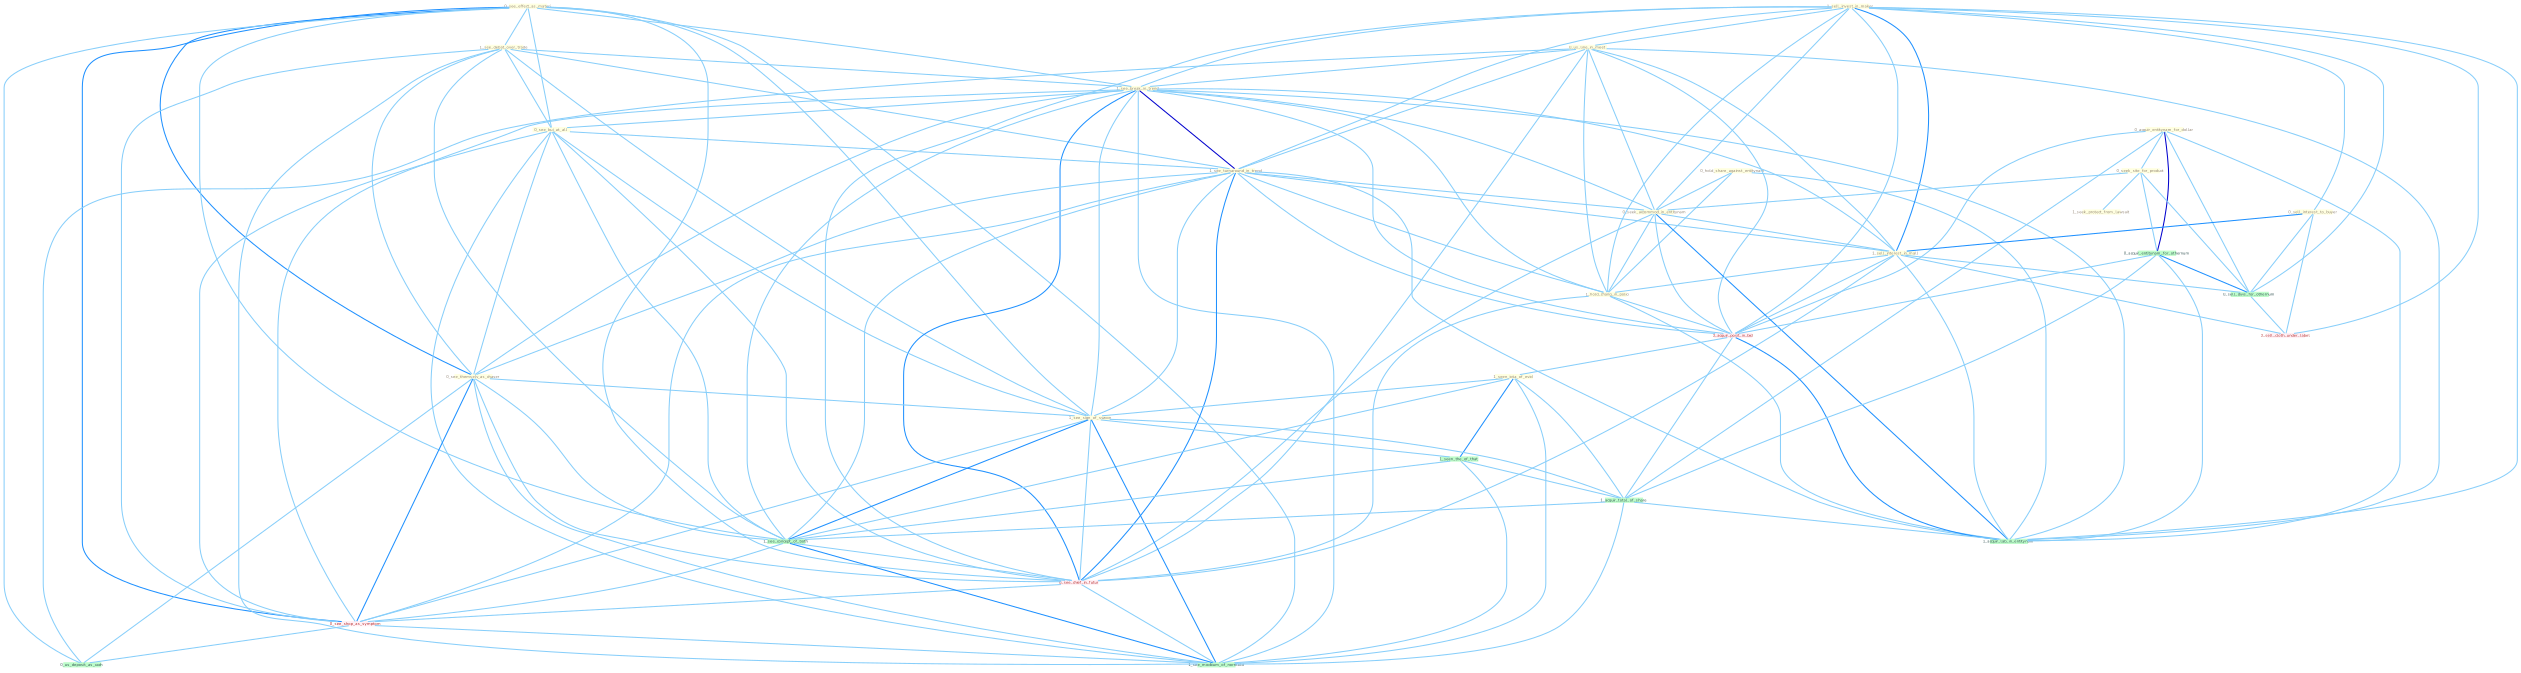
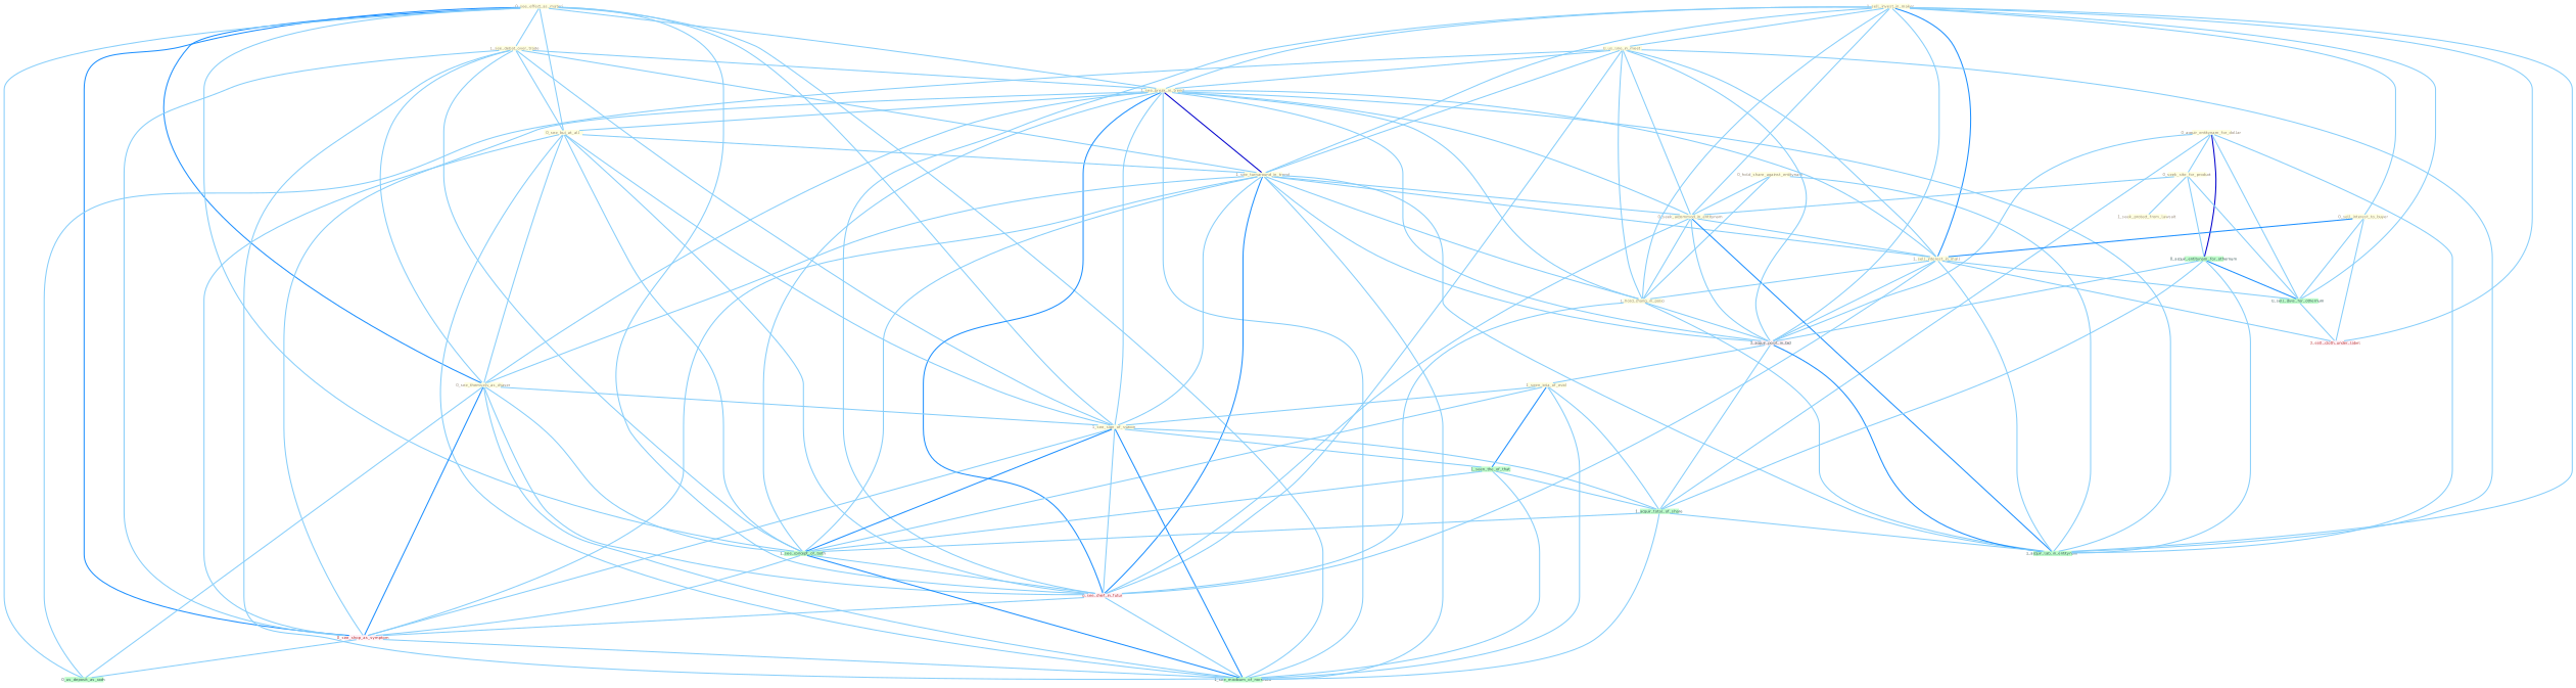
  graph {
    fontname=Nunito
    node [color="#ffffe0" fixedsize=true fontcolor="#8b7d6b" fontname=Nunito fontsize=4 shape=polygon style=filled]
    edge [color="#87cefa" fontname=Nunito w=1]
    "0_hold_share_against_entitynam " [height=.06 width=.5]
    "0_acquir_entitynam_for_dollar " [height=.06 width=.5]
    "1_sell_invest_in_maker " [height=.06 width=.5]
    "0_see_effect_as_materi " [height=.06 width=.5]
    "1_see_debat_over_trade " [height=.06 width=.5]
    "0_us_line_in_meet " [height=.06 width=.5]
    "1_see_break_in_trend " [height=.06 width=.5]
    "0_see_bui_at_all " [height=.06 width=.5]
    "1_see_turnaround_in_trend " [height=.06 width=.5]
    "1_seen_iota_of_evid " [height=.06 width=.5]
    "0_sell_interest_to_buyer " [height=.06 width=.5]
    "0_seek_site_for_product " [height=.06 width=.5]
    "0_seek_accommod_in_entitynam " [height=.06 width=.5]
    "1_seek_protect_from_lawsuit " [height=.06 width=.5]
    "0_see_themselv_as_chaser " [height=.06 width=.5]
    "1_see_sign_of_swoon " [height=.06 width=.5]
    "1_sell_interest_in_mall " [height=.06 width=.5]
    "1_hold_chang_in_polici " [height=.06 width=.5]
    "0_sell_cloth_under_label " [color="#fff0f5" fontcolor="#b22222" height=.06 width=.5]
-   "0_acquir_posit_in_bid " [color="#fff0f5" fontcolor="#b22222" height=.06 width=.5]
+   "0_acquir_posit_in_bid " [color="#fff0f5" fontcolor="#2f4f4f" height=.06 width=.5]
    "0_see_chief_in_futur " [color="#fff0f5" fontcolor="#b22222" height=.06 width=.5]
    "0_see_shop_as_symptom " [color="#fff0f5" fontcolor="#b22222" height=.06 width=.5]
    "1_acquir_lab_in_entitynam " [color="#BDFCC9" fontcolor="#2f4f4f" height=.06 width=.5]
    "0_acquir_entitynam_for_othernum " [color="#BDFCC9" fontcolor="#2f4f4f" height=.06 width=.5]
    "0_sell_divis_for_othernum " [color="#BDFCC9" fontcolor="#2f4f4f" height=.06 width=.5]
    "1_acquir_total_of_share " [color="#BDFCC9" fontcolor="#2f4f4f" height=.06 width=.5]
    "1_see_concept_of_both " [color="#BDFCC9" fontcolor="#2f4f4f" height=.06 width=.5]
    "0_us_deposit_as_cach " [color="#BDFCC9" fontcolor="#2f4f4f" height=.06 width=.5]
    "1_see_modicum_of_normalci " [color="#BDFCC9" fontcolor="#2f4f4f" height=.06 width=.5]
    "1_seen_the_of_that " [color="#BDFCC9" fontcolor="#2f4f4f" height=.06 width=.5]
    subgraph sub_1 {
      "0_hold_share_against_entitynam "
      "0_acquir_entitynam_for_dollar "
      "1_sell_invest_in_maker "
      "0_see_effect_as_materi "
      "1_see_debat_over_trade "
      "0_us_line_in_meet "
      "1_see_break_in_trend "
      "0_see_bui_at_all "
      "1_see_turnaround_in_trend "
      "1_seen_iota_of_evid "
      "0_sell_interest_to_buyer "
      "0_seek_site_for_product "
      "0_seek_accommod_in_entitynam "
      "1_seek_protect_from_lawsuit "
      "0_see_themselv_as_chaser "
      "1_see_sign_of_swoon "
      "1_sell_interest_in_mall "
      "1_hold_chang_in_polici "
    }
    subgraph sub_2 {
      "0_sell_cloth_under_label "
      "0_acquir_posit_in_bid "
      "0_see_chief_in_futur "
      "0_see_shop_as_symptom "
    }
    "0_hold_share_against_entitynam " -- "0_seek_accommod_in_entitynam "
    "0_hold_share_against_entitynam " -- "1_hold_chang_in_polici "
    "0_hold_share_against_entitynam " -- "1_acquir_lab_in_entitynam "
    "0_acquir_entitynam_for_dollar " -- "0_seek_site_for_product "
    "0_acquir_entitynam_for_dollar " -- "0_acquir_posit_in_bid "
    "0_acquir_entitynam_for_dollar " -- "1_acquir_lab_in_entitynam "
    "0_acquir_entitynam_for_dollar " -- "0_acquir_entitynam_for_othernum " [color="#0000cd" w=3]
    "0_acquir_entitynam_for_dollar " -- "0_sell_divis_for_othernum "
    "0_acquir_entitynam_for_dollar " -- "1_acquir_total_of_share "
    "1_sell_invest_in_maker " -- "0_us_line_in_meet "
    "1_sell_invest_in_maker " -- "1_see_break_in_trend "
    "1_sell_invest_in_maker " -- "1_see_turnaround_in_trend "
    "1_sell_invest_in_maker " -- "0_sell_interest_to_buyer "
    "1_sell_invest_in_maker " -- "0_seek_accommod_in_entitynam "
    "1_sell_invest_in_maker " -- "1_sell_interest_in_mall " [color="#1e90ff" w=2]
    "1_sell_invest_in_maker " -- "1_hold_chang_in_polici "
    "1_sell_invest_in_maker " -- "0_sell_cloth_under_label "
    "1_sell_invest_in_maker " -- "0_acquir_posit_in_bid "
    "1_sell_invest_in_maker " -- "0_see_chief_in_futur "
    "1_sell_invest_in_maker " -- "1_acquir_lab_in_entitynam "
    "1_sell_invest_in_maker " -- "0_sell_divis_for_othernum "
    "0_see_effect_as_materi " -- "1_see_debat_over_trade "
    "0_see_effect_as_materi " -- "1_see_break_in_trend "
    "0_see_effect_as_materi " -- "0_see_bui_at_all "
    "0_see_effect_as_materi " -- "0_see_themselv_as_chaser " [color="#1e90ff" w=2]
    "0_see_effect_as_materi " -- "1_see_sign_of_swoon "
    "0_see_effect_as_materi " -- "0_see_chief_in_futur "
    "0_see_effect_as_materi " -- "0_see_shop_as_symptom " [color="#1e90ff" w=2]
    "0_see_effect_as_materi " -- "1_see_concept_of_both "
    "0_see_effect_as_materi " -- "0_us_deposit_as_cach "
    "0_see_effect_as_materi " -- "1_see_modicum_of_normalci "
    "1_see_debat_over_trade " -- "1_see_break_in_trend "
    "1_see_debat_over_trade " -- "0_see_bui_at_all "
    "1_see_debat_over_trade " -- "1_see_turnaround_in_trend "
    "1_see_debat_over_trade " -- "0_see_themselv_as_chaser "
    "1_see_debat_over_trade " -- "1_see_sign_of_swoon "
    "1_see_debat_over_trade " -- "0_see_shop_as_symptom "
    "1_see_debat_over_trade " -- "1_see_concept_of_both "
    "1_see_debat_over_trade " -- "1_see_modicum_of_normalci "
    "0_us_line_in_meet " -- "1_see_break_in_trend "
    "0_us_line_in_meet " -- "1_see_turnaround_in_trend "
    "0_us_line_in_meet " -- "0_seek_accommod_in_entitynam "
    "0_us_line_in_meet " -- "1_sell_interest_in_mall "
    "0_us_line_in_meet " -- "1_hold_chang_in_polici "
    "0_us_line_in_meet " -- "0_acquir_posit_in_bid "
    "0_us_line_in_meet " -- "0_see_chief_in_futur "
    "0_us_line_in_meet " -- "1_acquir_lab_in_entitynam "
    "0_us_line_in_meet " -- "0_us_deposit_as_cach "
    "1_see_break_in_trend " -- "0_see_bui_at_all "
    "1_see_break_in_trend " -- "1_see_turnaround_in_trend " [color="#0000cd" w=3]
    "1_see_break_in_trend " -- "0_seek_accommod_in_entitynam "
    "1_see_break_in_trend " -- "0_see_themselv_as_chaser "
    "1_see_break_in_trend " -- "1_see_sign_of_swoon "
    "1_see_break_in_trend " -- "1_sell_interest_in_mall "
    "1_see_break_in_trend " -- "1_hold_chang_in_polici "
    "1_see_break_in_trend " -- "0_acquir_posit_in_bid "
    "1_see_break_in_trend " -- "0_see_chief_in_futur " [color="#1e90ff" w=2]
    "1_see_break_in_trend " -- "0_see_shop_as_symptom "
    "1_see_break_in_trend " -- "1_acquir_lab_in_entitynam "
    "1_see_break_in_trend " -- "1_see_concept_of_both "
    "1_see_break_in_trend " -- "1_see_modicum_of_normalci "
    "0_see_bui_at_all " -- "1_see_turnaround_in_trend "
    "0_see_bui_at_all " -- "0_see_themselv_as_chaser "
    "0_see_bui_at_all " -- "1_see_sign_of_swoon "
    "0_see_bui_at_all " -- "0_see_chief_in_futur "
    "0_see_bui_at_all " -- "0_see_shop_as_symptom "
    "0_see_bui_at_all " -- "1_see_concept_of_both "
    "0_see_bui_at_all " -- "1_see_modicum_of_normalci "
    "1_see_turnaround_in_trend " -- "0_seek_accommod_in_entitynam "
    "1_see_turnaround_in_trend " -- "0_see_themselv_as_chaser "
    "1_see_turnaround_in_trend " -- "1_see_sign_of_swoon "
    "1_see_turnaround_in_trend " -- "1_sell_interest_in_mall "
    "1_see_turnaround_in_trend " -- "1_hold_chang_in_polici "
    "1_see_turnaround_in_trend " -- "0_acquir_posit_in_bid "
    "1_see_turnaround_in_trend " -- "0_see_chief_in_futur " [color="#1e90ff" w=2]
    "1_see_turnaround_in_trend " -- "0_see_shop_as_symptom "
    "1_see_turnaround_in_trend " -- "1_acquir_lab_in_entitynam "
    "1_see_turnaround_in_trend " -- "1_see_concept_of_both "
+   "1_see_turnaround_in_trend " -- "1_see_modicum_of_normalci "
    "1_seen_iota_of_evid " -- "1_see_sign_of_swoon "
    "1_seen_iota_of_evid " -- "1_acquir_total_of_share "
    "1_seen_iota_of_evid " -- "1_see_concept_of_both "
    "1_seen_iota_of_evid " -- "1_see_modicum_of_normalci "
    "1_seen_iota_of_evid " -- "1_seen_the_of_that " [color="#1e90ff" w=2]
    "0_sell_interest_to_buyer " -- "1_sell_interest_in_mall " [color="#1e90ff" w=2]
    "0_sell_interest_to_buyer " -- "0_sell_cloth_under_label "
    "0_sell_interest_to_buyer " -- "0_sell_divis_for_othernum "
    "0_seek_site_for_product " -- "0_seek_accommod_in_entitynam "
    "0_seek_site_for_product " -- "1_seek_protect_from_lawsuit "
    "0_seek_site_for_product " -- "0_acquir_entitynam_for_othernum "
    "0_seek_site_for_product " -- "0_sell_divis_for_othernum "
    "0_seek_accommod_in_entitynam " -- "1_sell_interest_in_mall "
    "0_seek_accommod_in_entitynam " -- "1_hold_chang_in_polici "
    "0_seek_accommod_in_entitynam " -- "0_acquir_posit_in_bid "
    "0_seek_accommod_in_entitynam " -- "0_see_chief_in_futur "
    "0_seek_accommod_in_entitynam " -- "1_acquir_lab_in_entitynam " [color="#1e90ff" w=2]
    "0_see_themselv_as_chaser " -- "1_see_sign_of_swoon "
    "0_see_themselv_as_chaser " -- "0_see_chief_in_futur "
    "0_see_themselv_as_chaser " -- "0_see_shop_as_symptom " [color="#1e90ff" w=2]
    "0_see_themselv_as_chaser " -- "1_see_concept_of_both "
    "0_see_themselv_as_chaser " -- "0_us_deposit_as_cach "
    "0_see_themselv_as_chaser " -- "1_see_modicum_of_normalci "
    "1_see_sign_of_swoon " -- "0_see_chief_in_futur "
    "1_see_sign_of_swoon " -- "0_see_shop_as_symptom "
    "1_see_sign_of_swoon " -- "1_acquir_total_of_share "
    "1_see_sign_of_swoon " -- "1_see_concept_of_both " [color="#1e90ff" w=2]
    "1_see_sign_of_swoon " -- "1_see_modicum_of_normalci " [color="#1e90ff" w=2]
    "1_see_sign_of_swoon " -- "1_seen_the_of_that "
    "1_sell_interest_in_mall " -- "1_hold_chang_in_polici "
    "1_sell_interest_in_mall " -- "0_sell_cloth_under_label "
    "1_sell_interest_in_mall " -- "0_acquir_posit_in_bid "
    "1_sell_interest_in_mall " -- "0_see_chief_in_futur "
    "1_sell_interest_in_mall " -- "1_acquir_lab_in_entitynam "
    "1_sell_interest_in_mall " -- "0_sell_divis_for_othernum "
    "1_hold_chang_in_polici " -- "0_acquir_posit_in_bid "
    "1_hold_chang_in_polici " -- "0_see_chief_in_futur "
    "1_hold_chang_in_polici " -- "1_acquir_lab_in_entitynam "
    "0_acquir_posit_in_bid " -- "1_seen_iota_of_evid "
    "0_acquir_posit_in_bid " -- "1_acquir_lab_in_entitynam " [color="#1e90ff" w=2]
    "0_see_chief_in_futur " -- "0_see_shop_as_symptom "
    "0_see_chief_in_futur " -- "1_see_modicum_of_normalci "
    "0_see_shop_as_symptom " -- "0_us_deposit_as_cach "
    "0_see_shop_as_symptom " -- "1_see_modicum_of_normalci "
    "0_acquir_entitynam_for_othernum " -- "0_acquir_posit_in_bid "
    "0_acquir_entitynam_for_othernum " -- "1_acquir_lab_in_entitynam "
    "0_acquir_entitynam_for_othernum " -- "0_sell_divis_for_othernum " [color="#1e90ff" w=2]
    "0_acquir_entitynam_for_othernum " -- "1_acquir_total_of_share "
    "0_sell_divis_for_othernum " -- "0_sell_cloth_under_label "
    "1_acquir_total_of_share " -- "0_acquir_posit_in_bid "
    "1_acquir_total_of_share " -- "1_acquir_lab_in_entitynam "
    "1_acquir_total_of_share " -- "1_see_concept_of_both "
    "1_acquir_total_of_share " -- "1_see_modicum_of_normalci "
    "1_see_concept_of_both " -- "0_see_chief_in_futur "
    "1_see_concept_of_both " -- "0_see_shop_as_symptom "
    "1_see_concept_of_both " -- "1_see_modicum_of_normalci " [color="#1e90ff" w=2]
    "1_seen_the_of_that " -- "1_acquir_total_of_share "
    "1_seen_the_of_that " -- "1_see_concept_of_both "
    "1_seen_the_of_that " -- "1_see_modicum_of_normalci "
  }
